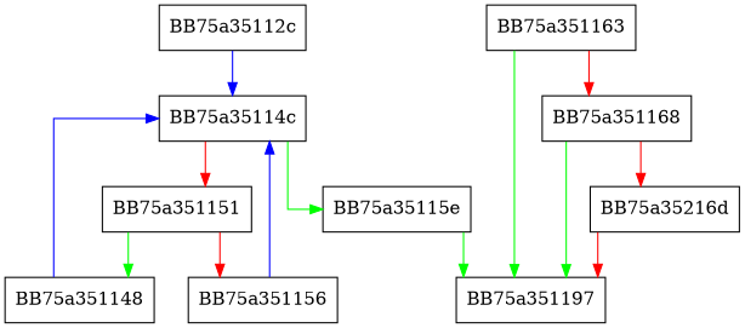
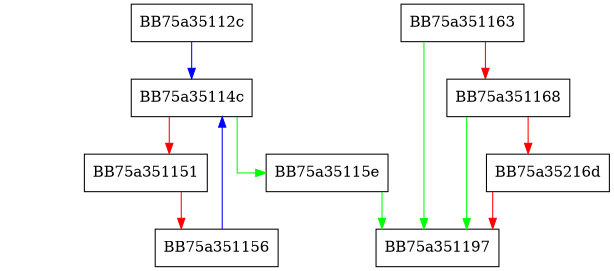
  digraph {
    splines=ortho
    node [shape=box]
    edge [color=green]
    BB75a35112c
    BB75a35114c
    BB75a35115e
    BB75a351151
    BB75a351197
-   BB75a351148
    BB75a351156
    BB75a351163
    BB75a351168
    n10 [label=BB75a35216d]
    BB75a35112c -> BB75a35114c [color=blue]
    BB75a35114c -> BB75a35115e
    BB75a35114c -> BB75a351151 [color=red]
    BB75a35115e -> BB75a351197
-   BB75a351151 -> BB75a351148
    BB75a351151 -> BB75a351156 [color=red]
-   BB75a351148 -> BB75a35114c [color=blue]
    BB75a351156 -> BB75a35114c [color=blue]
    BB75a351163 -> BB75a351197
    BB75a351163 -> BB75a351168 [color=red]
    BB75a351168 -> BB75a351197
    BB75a351168 -> n10 [color=red]
    n10 -> BB75a351197 [color=red]
  }
